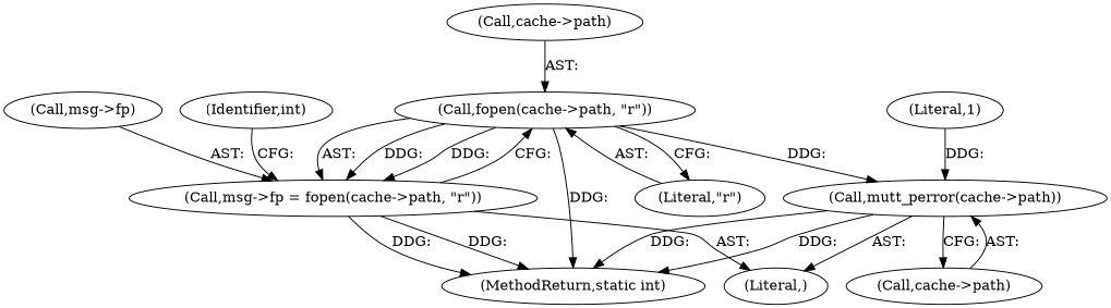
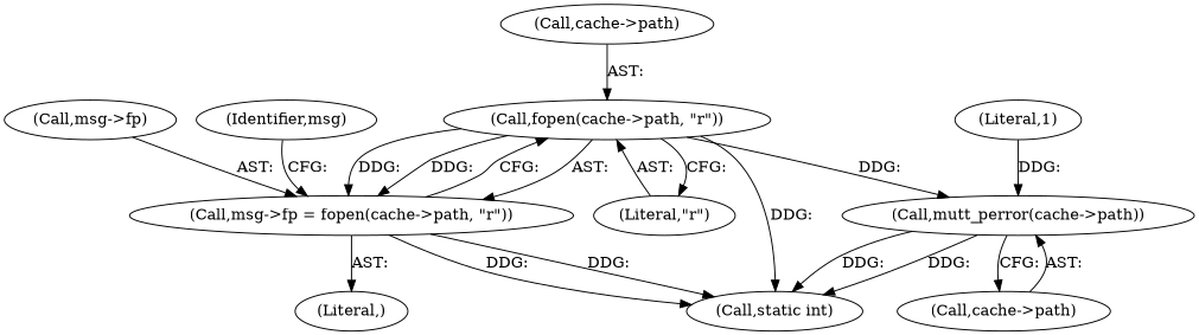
  digraph {
    n1 [label="(Call,fopen(cache->path, \"r\"))"]
    n2 [label="(Call,msg->fp = fopen(cache->path, \"r\"))"]
    n3 [label="(Call,mutt_perror(cache->path))"]
-   n4 [label="(MethodReturn,static int)"]
+   n4 [label="(Call,static int)"]
    n5 [label="(Literal,\"r\")"]
    n6 [label="(Literal,)"]
    n7 [label="(Call,cache->path)"]
    n8 [label="(Call,cache->path)"]
    n9 [label="(Literal,1)"]
    n10 [label="(Call,msg->fp)"]
-   n11 [label="(Identifier,int)"]
+   n11 [label="(Identifier,msg)"]
    n1 -> n2 [label="AST: "]
    n1 -> n2 [label="DDG: "]
    n1 -> n2 [label="DDG: "]
    n1 -> n3 [label="DDG: "]
    n1 -> n4 [label="DDG: "]
    n1 -> n5 [label="CFG: "]
    n2 -> n1 [label="CFG: "]
    n2 -> n4 [label="DDG: "]
    n2 -> n4 [label="DDG: "]
    n2 -> n6 [label="AST: "]
    n3 -> n4 [label="DDG: "]
    n3 -> n4 [label="DDG: "]
-   n3 -> n6 [label="AST: "]
    n3 -> n7 [label="CFG: "]
    n5 -> n1 [label="AST: "]
    n7 -> n3 [label="AST: "]
    n8 -> n1 [label="AST: "]
    n9 -> n3 [label="DDG: "]
    n10 -> n2 [label="AST: "]
    n11 -> n2 [label="CFG: "]
  }
